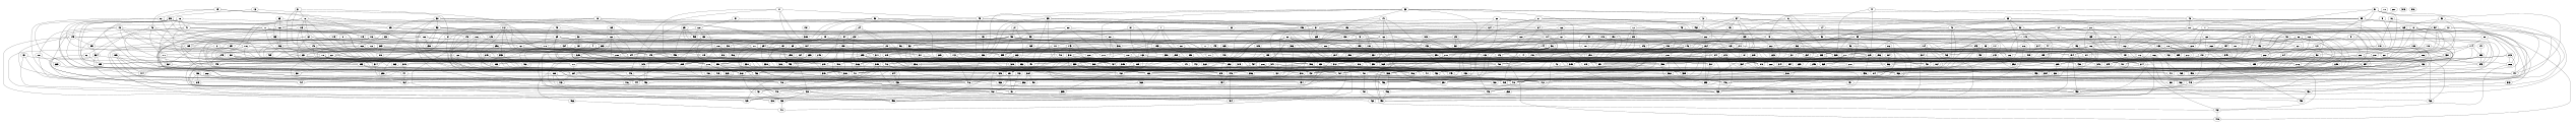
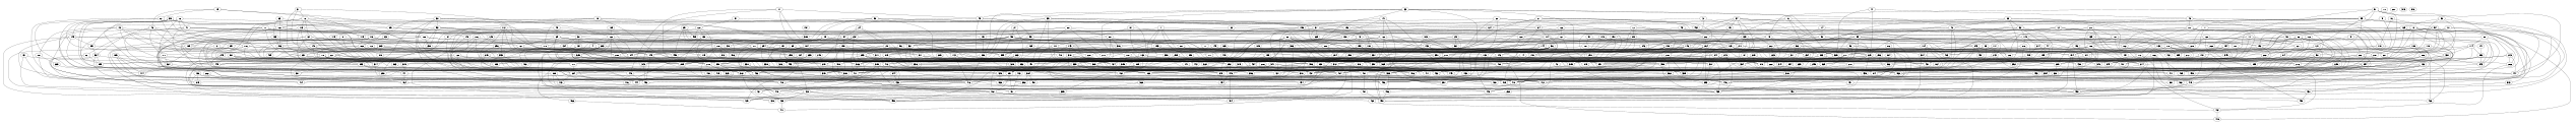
  strict graph {
    0
    108
    245
    312
    493
    486
    395
    175
    317
    372
    383
    452
    419
    459
    425
    1
    102
    220
    226
    373
    186
    274
    470
    246
    430
    2
    78
    464
    390
    289
    293
    385
    3
    37
    128
    239
    73
    180
    200
    210
    433
    n42 [label=669]
    482
    350
    443
    4
    218
    399
    361
    323
    5
    8
    267
    306
    179
    188
    194
    276
    415
    450
    458
    374
    407
    426
    412
    491
    396
    329
    6
    64
    123
    172
    229
    234
    114
    143
    202
    456
    223
    358
    164
    191
    238
    490
    278
    389
    435
    339
    391
    349
    334
    7
    30
    177
    250
    357
    411
    134
    137
    206
    295
    371
    340
    214
    216
    451
    382
    286
    461
    423
    439
    9
    152
    432
    403
    10
    90
    377
    447
    499
    277
    178
    282
    409
    408
    394
    11
    22
    146
    217
    343
    84
    489
    236
    318
    344
    280
    360
    400
    424
    254
    300
    12
    257
    261
    355
    468
    354
    264
    404
    472
    366
    369
-   13
    39
    97
    161
    119
    149
    288
    378
    480
    314
    14
    50
    144
    162
    168
    242
    15
    46
    67
    116
    167
    171
    65
    176
    353
    364
    189
    397
    387
    85
    140
    266
    256
    228
    16
    54
    118
    438
    66
    154
    227
    319
    348
    17
    45
    142
    448
    453
    351
    59
    442
    252
    416
    18
    170
    251
    308
    311
    431
    410
    473
    418
    379
    19
    187
    365
    441
    445
    444
    269
    406
    428
    449
    20
    101
    325
    434
    260
    169
    247
    337
    195
    417
    454
    347
    436
    475
    21
    124
    233
    279
    492
    150
    336
    356
    23
    32
    40
    463
    467
    333
    44
    173
    446
    478
    24
    28
    94
    224
    259
    158
    305
    25
    219
    268
    384
    477
    455
    26
    41
    192
    393
    61
    148
    271
    299
    327
    27
    55
    328
    77
    183
    96
    193
    283
    310
    321
    342
    29
    367
    437
    496
    231
    421
    275
    31
    76
    120
    82
    113
    322
    476
    370
    296
    190
    211
    488
    33
    159
    341
    285
    34
    75
    139
    331
    151
    307
    494
    232
    196
    208
    301
    414
    35
    155
    427
    182
    36
    375
    199
    422
    284
    253
    498
    316
    38
    53
    222
    125
    184
    197
    230
    249
    386
    335
    440
    297
    338
    497
    324
    359
    315
    413
    42
    43
    79
    290
    405
    309
    201
    265
    69
    460
    465
    481
    47
    48
    58
    107
    156
    320
    362
    49
    51
    95
    213
    281
    495
    121
    352
    332
    52
    129
    130
    243
    420
    429
    248
    235
    56
    304
    57
    138
    270
    60
    100
    62
    105
    303
    346
    63
    133
    209
    115
    68
    88
    471
    70
    71
    298
    474
    72
    89
    388
    74
    203
    402
    392
    80
    174
    292
    81
    111
    163
    368
    483
    380
    83
    86
    87
    272
    381
    91
    207
    92
    237
    294
    93
    98
    401
    99
    198
    103
    104
    462
    106
    109
    110
    112
    117
    122
    363
    126
    127
    398
    457
    131
    132
    221
    485
    466
    135
    136
    326
    141
    145
    147
    153
    258
    157
    160
    181
    345
    484
    165
    479
    166
    185
    204
    205
    212
    215
    225
    241
    244
    487
    255
    262
    263
    273
    287
    291
    302
    313
    330
    376
    0 -- 108
    0 -- 245
    0 -- 312
    0 -- 493
    108 -- 486
    108 -- 395
    108 -- 175
    108 -- 317
    108 -- 372
    245 -- 383
    245 -- 452
    245 -- 419
    312 -- 459
    312 -- 425
    175 -- 314
    175 -- 328
    175 -- 370
    317 -- 357
    317 -- 340
    317 -- 332
    419 -- 456
    425 -- 464
    425 -- 465
    1 -- 102
    1 -- 220
    1 -- 226
    1 -- 373
    102 -- 186
    102 -- 274
    102 -- 470
    220 -- 246
    373 -- 430
    186 -- 227
    186 -- 431
    186 -- 247
    186 -- 337
    186 -- 195
    186 -- 417
    186 -- 454
    274 -- 467
    274 -- 488
    470 -- 496
    246 -- 400
    246 -- 445
    246 -- 478
    430 -- 490
    2 -- 78
    2 -- 464
    78 -- 464
    78 -- 390
    78 -- 289
    78 -- 293
    78 -- 385
    390 -- 391
    390 -- 423
    390 -- 454
    390 -- 476
    289 -- 320
    293 -- 423
    293 -- 333
    293 -- 324
    293 -- 298
    3 -- 37
    3 -- 128
    3 -- 239
    37 -- 73
    37 -- 180
    37 -- 200
    37 -- 210
    37 -- 433
    37 -- n42
    37 -- 482
    128 -- 350
    128 -- 443
    73 -- 361
    73 -- 378
    73 -- 325
    73 -- 199
    180 -- 449
    180 -- 325
    180 -- 422
    200 -- 250
    200 -- 284
    200 -- 253
    210 -- 358
    210 -- 498
    210 -- 316
    350 -- 360
    350 -- 424
    350 -- 434
    350 -- 437
    4 -- 486
    4 -- 218
    4 -- 399
    218 -- 361
    218 -- 323
    361 -- 423
    323 -- 446
    5 -- 8
    5 -- 267
    5 -- 306
    8 -- 361
    8 -- 179
    8 -- 188
    8 -- 194
    8 -- 276
    8 -- 415
    8 -- 450
    8 -- 458
    267 -- 374
    267 -- 407
    267 -- 426
    267 -- 412
    267 -- 491
    306 -- 396
    306 -- 329
    179 -- 295
    179 -- 371
    179 -- 340
    179 -- 214
    179 -- 216
    188 -- 451
    188 -- 382
    188 -- 286
    188 -- 461
    194 -- 459
    194 -- 274
    194 -- 458
    276 -- 493
    415 -- 458
    415 -- 439
    412 -- 430
    412 -- 433
    412 -- 448
    396 -- 406
    396 -- 428
    396 -- 449
    329 -- 348
    329 -- 338
    6 -- 64
    6 -- 123
    6 -- 172
    6 -- 229
    6 -- 234
    64 -- 114
    64 -- 143
    64 -- 202
    64 -- 456
    123 -- 412
    123 -- 223
    123 -- 358
    123 -- 164
    123 -- 191
    172 -- 276
    172 -- 238
    172 -- 490
    229 -- 278
    229 -- 389
    229 -- 435
    229 -- 339
    229 -- 391
    229 -- 349
    234 -- 334
    114 -- 152
    114 -- 409
    114 -- 146
    114 -- 288
    114 -- 285
    143 -- 459
    143 -- 226
    143 -- 318
    143 -- 424
    143 -- 436
    143 -- 322
    202 -- 218
    202 -- 223
    202 -- 461
    202 -- 209
    358 -- 391
    358 -- 439
    164 -- 475
    191 -- 490
    191 -- 268
    191 -- 370
    191 -- 381
    238 -- 439
    238 -- 472
    238 -- 454
    278 -- 300
    389 -- 480
    435 -- 468
    339 -- 391
    339 -- 432
    339 -- 409
    339 -- 446
    339 -- 483
    339 -- 380
    391 -- 433
    391 -- 481
    391 -- 402
    334 -- 439
    7 -- 395
    7 -- 30
    7 -- 177
    7 -- 250
    7 -- 357
    7 -- 411
    30 -- 234
    30 -- 134
    30 -- 137
    177 -- 206
    250 -- 482
    250 -- 396
    134 -- 499
    134 -- 231
    137 -- 175
    137 -- 444
    137 -- 421
    137 -- 275
    206 -- 404
    206 -- 356
    206 -- 333
    371 -- 451
    214 -- 300
    214 -- 405
    216 -- 443
    216 -- 233
    382 -- 409
    286 -- 354
    286 -- 359
    423 -- 471
    9 -- 152
    9 -- 432
    152 -- 349
    152 -- 403
    432 -- 470
    10 -- 90
    10 -- 377
    10 -- 447
    10 -- 499
    90 -- 191
    90 -- 277
    90 -- 178
    90 -- 282
    90 -- 409
    377 -- 408
    377 -- 394
    277 -- 486
    277 -- 396
    277 -- 371
    277 -- 455
    178 -- 289
    178 -- 194
    178 -- 295
    178 -- 360
    178 -- 272
    282 -- 340
    409 -- 430
    408 -- 416
    394 -- 415
    11 -- 278
    11 -- 22
    11 -- 146
    11 -- 217
    11 -- 343
    22 -- 217
    22 -- 84
    22 -- 489
    146 -- 194
    146 -- 236
    146 -- 318
    146 -- 344
    146 -- 280
    146 -- 360
    217 -- 470
    217 -- 293
    217 -- 400
    217 -- 424
    217 -- 254
    343 -- 489
    84 -- 407
    84 -- 426
    84 -- 369
    236 -- 416
    236 -- 454
    236 -- 285
    318 -- 358
    318 -- 382
    318 -- 379
    318 -- 475
    318 -- 368
    344 -- 438
    344 -- 466
    280 -- 439
    280 -- 365
    280 -- 335
    360 -- 393
    400 -- 411
    424 -- 477
    254 -- 450
    254 -- 401
    300 -- 443
    12 -- 267
    12 -- 403
    12 -- 257
    12 -- 261
    12 -- 355
    12 -- 468
    257 -- 493
    257 -- 354
    261 -- 264
    261 -- 404
    261 -- 472
    355 -- 366
    355 -- 369
    354 -- 382
    354 -- 472
    354 -- 463
    354 -- 484
    264 -- 280
    264 -- 475
    264 -- 393
    264 -- 335
    404 -- 456
    404 -- 416
    404 -- 440
    472 -- 481
    366 -- 411
    369 -- 452
    369 -- 406
-   13 -- 39
-   13 -- 97
    39 -- 329
    39 -- 161
    39 -- 119
    39 -- 149
    39 -- 288
    39 -- 378
    39 -- 480
    97 -- 458
    97 -- 314
    161 -- 411
    161 -- 371
    161 -- 387
    161 -- 196
    161 -- 208
    119 -- 168
    119 -- 327
    119 -- 190
    149 -- 382
    149 -- 170
    149 -- 251
    149 -- 428
    149 -- 440
    149 -- 297
    288 -- 389
    378 -- 416
    378 -- 454
    378 -- 488
    314 -- 444
    14 -- 223
    14 -- 403
    14 -- 50
    50 -- 144
    50 -- 162
    50 -- 168
    50 -- 242
    144 -- 210
    144 -- 443
    144 -- 418
    162 -- 477
    168 -- 458
    168 -- 177
    168 -- 310
    168 -- 460
    242 -- 409
    242 -- 351
    242 -- 320
    15 -- 46
    15 -- 67
    15 -- 116
    15 -- 167
    46 -- 382
    46 -- 171
    46 -- 65
    46 -- 176
    46 -- 353
    46 -- 364
    67 -- 189
    67 -- 397
    67 -- 387
    67 -- 85
    116 -- 306
    116 -- 411
    116 -- 140
    116 -- 266
    116 -- 256
    167 -- 288
    167 -- 353
    167 -- 228
    171 -- 314
    171 -- 327
    65 -- 180
    65 -- 167
    65 -- 283
    65 -- 437
    65 -- 69
    65 -- 460
    176 -- 459
    176 -- 210
    176 -- 412
    176 -- 344
    176 -- 249
    353 -- 463
    364 -- 399
    364 -- 445
    364 -- 465
    364 -- 481
    189 -- 433
    189 -- 301
    85 -- 277
    85 -- 495
    85 -- 115
    140 -- 383
    140 -- 334
    140 -- 336
    140 -- 249
    266 -- 467
    256 -- 475
    16 -- 54
    16 -- 118
    54 -- 295
    54 -- 468
    54 -- 366
    54 -- 438
    54 -- 66
    54 -- 154
    54 -- 227
    54 -- 319
    118 -- 430
    118 -- 282
    118 -- 348
    66 -- 312
    66 -- 276
    66 -- 357
    66 -- 152
    66 -- 394
    66 -- 410
    66 -- 156
    66 -- 320
    154 -- 177
    154 -- 190
    319 -- 441
    348 -- 494
    17 -- 226
    17 -- 45
    17 -- 142
    17 -- 448
    17 -- 453
    45 -- 64
    45 -- 408
    45 -- 351
    45 -- 59
    142 -- 442
    142 -- 252
    142 -- 416
    448 -- 452
    351 -- 446
    59 -- 234
    59 -- 441
    59 -- 488
    59 -- 201
    59 -- 265
    252 -- 348
    252 -- 475
    416 -- 439
    416 -- 421
    416 -- 440
    18 -- 37
    18 -- 170
    18 -- 251
    18 -- 308
    18 -- 311
    18 -- 431
    170 -- 361
    170 -- 377
    251 -- 364
    251 -- 410
    308 -- 450
    308 -- 473
    308 -- 418
    311 -- 379
    473 -- 481
    418 -- 422
    379 -- 394
    19 -- 396
    19 -- 30
    19 -- 187
    19 -- 365
    19 -- 441
    19 -- 445
    187 -- 444
    187 -- 269
    365 -- 470
    365 -- 378
    441 -- 464
    269 -- 474
    449 -- 491
    20 -- 226
    20 -- 186
    20 -- 257
    20 -- 101
    20 -- 325
    20 -- 434
    101 -- 459
    101 -- 186
    101 -- 202
    101 -- 260
    101 -- 169
    325 -- 347
    434 -- 470
    434 -- 436
    434 -- 475
    260 -- 332
    169 -- 295
    169 -- 340
    247 -- 400
    247 -- 254
    247 -- 252
    247 -- 347
    247 -- 307
    337 -- 471
    195 -- 218
    436 -- 444
    475 -- 494
    475 -- 484
    21 -- 146
    21 -- 142
    21 -- 124
    21 -- 233
    21 -- 279
    21 -- 492
    124 -- 442
    124 -- 150
    233 -- 312
    233 -- 289
    233 -- 336
    279 -- 356
    150 -- 439
    150 -- 211
    150 -- 494
    150 -- 232
    336 -- 374
    336 -- 417
    336 -- 375
    356 -- 368
    23 -- 458
    23 -- 234
    23 -- 32
    23 -- 40
    23 -- 463
    23 -- 467
    32 -- 274
    32 -- 179
    32 -- 355
    32 -- 333
    32 -- 44
    32 -- 173
    32 -- 446
    40 -- 451
    40 -- 343
    40 -- 264
    40 -- 404
    40 -- 119
    463 -- 472
    467 -- 478
    333 -- 418
    333 -- 496
    44 -- 350
    44 -- 438
    44 -- 431
    44 -- 370
    173 -- 252
    173 -- 224
    173 -- 296
    173 -- 190
    173 -- 211
    24 -- 453
    24 -- 406
    24 -- 28
    24 -- 94
    28 -- 411
    28 -- 424
    28 -- 365
    28 -- 224
    94 -- 451
    94 -- 256
    94 -- 259
    94 -- 158
    94 -- 305
    224 -- 342
    259 -- 375
    158 -- 433
    158 -- 409
    158 -- 171
    158 -- 159
    158 -- 380
    305 -- 425
    305 -- 387
    305 -- 444
    25 -- 108
    25 -- 277
    25 -- 468
    25 -- 219
    25 -- 268
    219 -- 412
    219 -- 366
    219 -- 336
    219 -- 384
    268 -- 447
    268 -- 477
    384 -- 497
    384 -- 392
    26 -- 399
    26 -- 400
    26 -- 171
    26 -- 41
    26 -- 192
    26 -- 393
    41 -- 433
    41 -- 179
    41 -- 61
    41 -- 148
    41 -- 271
    41 -- 299
    192 -- 261
    192 -- 319
    393 -- 450
    61 -- 399
    61 -- 496
    148 -- 391
    148 -- 497
    271 -- 324
    299 -- 359
    299 -- 315
    299 -- 413
    327 -- 448
    327 -- 335
    327 -- 474
    27 -- 55
    27 -- 328
    55 -- 374
    55 -- 355
    55 -- 219
    55 -- 77
    55 -- 183
    55 -- 96
    55 -- 193
    55 -- 283
    55 -- 310
    55 -- 321
    328 -- 482
    183 -- 456
    96 -- 142
    96 -- 421
    96 -- 235
    193 -- 210
    193 -- 233
    283 -- 459
    283 -- 329
    283 -- 391
    283 -- 349
    283 -- 429
    321 -- 473
    321 -- 336
    342 -- 452
    29 -- 123
    29 -- 357
    29 -- 333
    29 -- 367
    29 -- 437
    496 -- 498
    231 -- 319
    231 -- 271
    231 -- 352
    231 -- 474
    421 -- 423
    31 -- 390
    31 -- 366
    31 -- 434
    31 -- 76
    76 -- 323
    76 -- 314
    76 -- 176
    76 -- 120
    76 -- 82
    76 -- 113
    76 -- 322
    120 -- 252
    120 -- 148
    120 -- 495
    120 -- 138
    82 -- 339
    82 -- 318
    82 -- 189
    82 -- 319
    82 -- 428
    82 -- 203
    113 -- 470
    113 -- 408
    113 -- 119
    113 -- 279
    113 -- 303
    296 -- 407
    296 -- 439
    296 -- 453
    190 -- 276
    190 -- 404
    211 -- 229
    211 -- 389
    211 -- 217
    33 -- 383
    33 -- 226
    33 -- 236
    33 -- 45
    33 -- 351
    33 -- 268
    33 -- 77
    33 -- 159
    159 -- 425
    159 -- 322
    159 -- 341
    341 -- 432
    341 -- 397
    341 -- 384
    341 -- 380
    285 -- 418
    285 -- 436
    34 -- 403
    34 -- 161
    34 -- 189
    34 -- 118
    34 -- 247
    34 -- 150
    34 -- 75
    34 -- 139
    34 -- 331
    75 -- 456
    75 -- 151
    139 -- 152
    139 -- 228
    139 -- 370
    139 -- 211
    139 -- 488
    139 -- 307
    331 -- 349
    331 -- 414
    151 -- 236
    307 -- 393
    232 -- 423
    196 -- 217
    196 -- 363
    196 -- 221
    196 -- 485
    208 -- 293
    208 -- 445
    208 -- 283
    208 -- 321
    208 -- 230
    301 -- 312
    301 -- 475
    301 -- 342
    301 -- 309
    35 -- 218
    35 -- 451
    35 -- 236
    35 -- 144
    35 -- 348
    35 -- 494
    35 -- 155
    155 -- 344
    155 -- 271
    155 -- 427
    155 -- 182
    182 -- 312
    182 -- 200
    182 -- 229
    182 -- 268
    182 -- 498
    182 -- 184
    36 -- 246
    36 -- 464
    36 -- 389
    36 -- 397
    36 -- 351
    36 -- 259
    36 -- 183
    375 -- 498
    199 -- 433
    199 -- 337
    199 -- 281
    422 -- 459
    422 -- 423
    422 -- 429
    422 -- 462
    284 -- 365
    284 -- 305
    253 -- 412
    253 -- 397
    253 -- 431
    253 -- 279
    253 -- 303
    316 -- 335
    316 -- 324
    38 -- 218
    38 -- 264
    38 -- 387
    38 -- 140
    38 -- 455
    38 -- 53
    38 -- 222
    53 -- 459
    53 -- 114
    53 -- 411
    53 -- 473
    53 -- 125
    53 -- 184
    53 -- 197
    53 -- 230
    222 -- 390
    222 -- 238
    222 -- 344
    222 -- 418
    222 -- 279
    222 -- 283
    222 -- 386
    125 -- 436
    125 -- 420
    184 -- 194
    184 -- 436
    184 -- 429
    197 -- 422
    197 -- 338
    197 -- 248
    230 -- 253
    249 -- 453
    249 -- 324
    386 -- 392
    335 -- 381
    297 -- 380
    338 -- 404
    338 -- 375
    324 -- 456
    324 -- 473
    324 -- 476
    324 -- 414
    315 -- 475
    413 -- 452
    413 -- 481
    42 -- 300
    43 -- 79
    43 -- 290
    43 -- 405
    79 -- 170
    79 -- 370
    79 -- 386
    79 -- 309
    290 -- 397
    405 -- 445
    309 -- 435
    309 -- 429
    309 -- 402
    201 -- 246
    201 -- 290
    265 -- 355
    265 -- 270
    69 -- 337
    69 -- 342
    69 -- 100
    47 -- 229
    47 -- 325
    47 -- 48
    48 -- 229
    48 -- 66
    48 -- 58
    48 -- 107
    58 -- 164
    58 -- 435
    58 -- 477
    58 -- 427
    107 -- 470
    107 -- 114
    107 -- 411
    107 -- 162
    107 -- 405
    107 -- 362
    156 -- 172
    156 -- 234
    156 -- 377
    320 -- 397
    362 -- 394
    362 -- 375
    49 -- 238
    49 -- 97
    49 -- 65
    51 -- 403
    51 -- 447
    51 -- 260
    51 -- 79
    51 -- 95
    51 -- 213
    51 -- 281
    95 -- 415
    95 -- 172
    95 -- 391
    95 -- 428
    95 -- 192
    95 -- 296
    95 -- 495
    95 -- 121
    213 -- 289
    213 -- 447
    213 -- 266
    213 -- 352
    281 -- 354
    281 -- 431
    121 -- 463
    121 -- 219
    121 -- 375
    352 -- 499
    332 -- 401
    52 -- 470
    52 -- 365
    52 -- 281
    52 -- 129
    129 -- 152
    129 -- 227
    129 -- 478
    129 -- 437
    129 -- 130
    129 -- 243
    130 -- 453
    130 -- 437
    130 -- 197
    243 -- 333
    243 -- 299
    243 -- 352
    243 -- 270
    243 -- 392
    243 -- 457
    248 -- 279
    235 -- 453
    235 -- 460
    56 -- 486
    56 -- 358
    56 -- 217
    56 -- 446
    56 -- 304
    304 -- 407
    304 -- 423
    304 -- 431
    57 -- 180
    57 -- 120
    138 -- 453
    138 -- 259
    138 -- 285
    138 -- 196
    138 -- 297
    138 -- 294
    60 -- 250
    60 -- 432
    60 -- 161
    60 -- 351
    60 -- 100
    100 -- 385
    100 -- 394
    100 -- 444
    62 -- 390
    62 -- 238
    62 -- 357
    62 -- 400
    62 -- 348
    62 -- 370
    62 -- 105
    62 -- 303
    62 -- 346
    105 -- 442
    105 -- 159
    303 -- 360
    303 -- 437
    303 -- 427
    346 -- 396
    63 -- 161
    63 -- 224
    63 -- 133
    133 -- 344
    133 -- 285
    133 -- 196
    209 -- 239
    209 -- 463
    209 -- 393
    115 -- 189
    115 -- 259
    68 -- 128
    68 -- 94
    68 -- 328
    68 -- 321
    68 -- 270
    68 -- 88
    88 -- 306
    88 -- 391
    88 -- 378
    88 -- 321
    88 -- 324
    71 -- 94
    71 -- 327
    71 -- 437
    71 -- 231
    71 -- 151
    71 -- 130
    71 -- 298
    72 -- 374
    72 -- 290
    72 -- 156
    72 -- 89
    72 -- 388
    89 -- 210
    89 -- 357
    89 -- 193
    89 -- 342
    89 -- 285
    388 -- 476
    74 -- 357
    74 -- 431
    203 -- 245
    203 -- 458
    203 -- 282
    203 -- 355
    203 -- 310
    203 -- 392
    402 -- 426
    402 -- 428
    402 -- 484
    392 -- 402
    80 -- 343
    80 -- 266
    80 -- 169
    80 -- 174
    174 -- 374
    174 -- 250
    174 -- 369
    174 -- 331
    174 -- 292
    292 -- 394
    292 -- 343
    81 -- 173
    81 -- 111
    81 -- 163
    111 -- 390
    111 -- 403
    111 -- 333
    111 -- 298
    163 -- 442
    163 -- 347
    163 -- 271
    163 -- 402
    368 -- 395
    368 -- 443
    83 -- 168
    86 -- 296
    87 -- 356
    87 -- 362
    272 -- 365
    91 -- 278
    91 -- 207
    207 -- 257
    207 -- 322
    92 -- 443
    92 -- 237
    237 -- 366
    237 -- 453
    237 -- 325
    237 -- 294
    294 -- 317
    294 -- 392
    294 -- 380
    294 -- 398
    294 -- 326
    93 -- 226
    93 -- 406
    93 -- 325
    93 -- 290
    98 -- 108
    98 -- 411
    98 -- 227
    98 -- 124
    98 -- 342
    98 -- 332
    401 -- 487
    99 -- 385
    99 -- 334
    99 -- 295
    99 -- 446
    99 -- 183
    99 -- 483
    99 -- 198
    198 -- 470
    198 -- 400
    198 -- 247
    198 -- 333
    198 -- 303
    103 -- 350
    103 -- 463
    103 -- 284
    103 -- 198
    104 -- 456
    104 -- 403
    104 -- 431
    104 -- 233
    104 -- 462
    462 -- 467
    106 -- 143
    106 -- 382
    106 -- 324
    106 -- 429
    109 -- 222
    110 -- 295
    110 -- 499
    112 -- 361
    112 -- 355
    112 -- 353
    112 -- 453
    112 -- 375
    112 -- 298
    112 -- 237
    117 -- 242
    117 -- 311
    122 -- 383
    122 -- 452
    122 -- 482
    122 -- 363
    363 -- 425
    126 -- 245
    126 -- 243
    126 -- 127
    127 -- 447
    127 -- 178
    127 -- 483
    127 -- 398
    398 -- 456
    131 -- 218
    131 -- 421
    131 -- 275
    132 -- 382
    132 -- 498
    132 -- 497
    132 -- 381
    221 -- 369
    221 -- 314
    221 -- 445
    221 -- 285
    221 -- 307
    466 -- 471
    135 -- 289
    135 -- 169
    136 -- 472
    136 -- 275
    136 -- 414
    136 -- 440
    326 -- 489
    141 -- 449
    141 -- 155
    141 -- 182
    141 -- 465
    141 -- 420
    145 -- 245
    145 -- 449
    147 -- 292
    153 -- 190
    153 -- 307
    153 -- 258
    258 -- 434
    157 -- 388
    160 -- 220
    160 -- 409
    160 -- 346
    160 -- 181
    160 -- 345
    181 -- 239
    345 -- 390
    345 -- 359
    165 -- 177
    165 -- 365
    165 -- 479
    166 -- 415
    166 -- 489
    166 -- 347
    166 -- 498
    185 -- 424
    185 -- 416
    185 -- 474
    185 -- 402
    204 -- 362
    205 -- 451
    212 -- 366
    212 -- 221
    215 -- 452
    215 -- 437
    215 -- 285
    225 -- 477
    241 -- 348
    244 -- 433
    487 -- 498
    255 -- 449
    262 -- 414
    263 -- 470
    263 -- 399
    263 -- 357
    263 -- 411
    273 -- 439
    273 -- 300
    273 -- 351
    291 -- 486
    291 -- 455
    291 -- 321
    291 -- 495
    302 -- 493
    302 -- 374
    302 -- 358
    302 -- 355
    302 -- 311
    330 -- 425
    330 -- 402
  }
